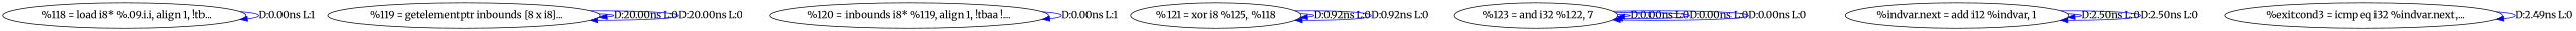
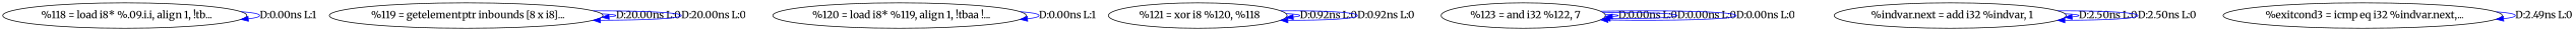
  digraph {
    fontname=Merriweather
    node [fontname=Merriweather]
    edge [color=blue fontname=Merriweather]
    n1 [label="  %118 = load i8* %.09.i.i, align 1, !tb..."]
    n2 [label="  %119 = getelementptr inbounds [8 x i8]..."]
-   n3 [label="%120 = inbounds i8* %119, align 1, !tbaa !..."]
-   n4 [label="%121 = xor i8 %125, %118"]
+   n3 [label="  %120 = load i8* %119, align 1, !tbaa !..."]
+   n4 [label="  %121 = xor i8 %120, %118"]
    n5 [label="  %123 = and i32 %122, 7"]
-   n6 [label="%indvar.next = add i12 %indvar, 1"]
+   n6 [label="  %indvar.next = add i32 %indvar, 1"]
    n7 [label="  %exitcond3 = icmp eq i32 %indvar.next,..."]
    n1 -> n1 [label="D:0.00ns L:1"]
    n2 -> n2 [label="D:20.00ns L:0"]
    n2 -> n2 [label="D:20.00ns L:0"]
    n3 -> n3 [label="D:0.00ns L:1"]
    n4 -> n4 [label="D:0.92ns L:0"]
    n4 -> n4 [label="D:0.92ns L:0"]
    n5 -> n5 [label="D:0.00ns L:0"]
    n5 -> n5 [label="D:0.00ns L:0"]
    n5 -> n5 [label="D:0.00ns L:0"]
    n6 -> n6 [label="D:2.50ns L:0"]
    n6 -> n6 [label="D:2.50ns L:0"]
    n7 -> n7 [label="D:2.49ns L:0"]
  }
